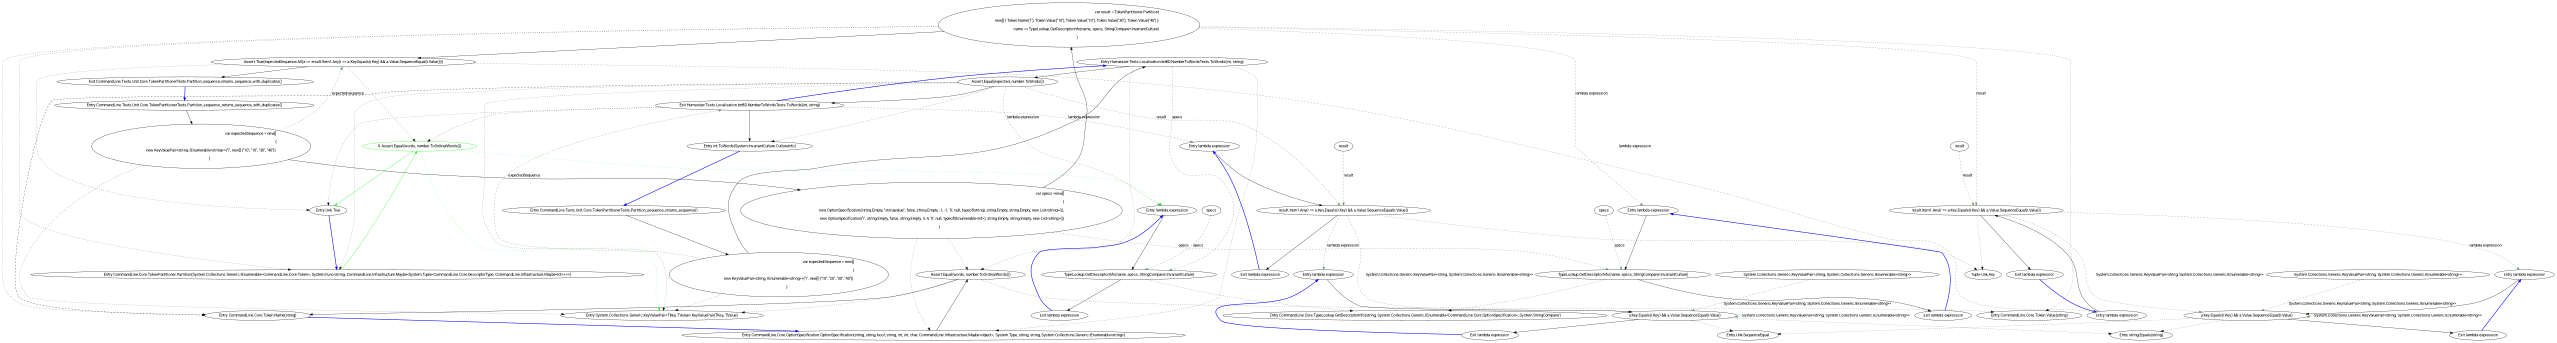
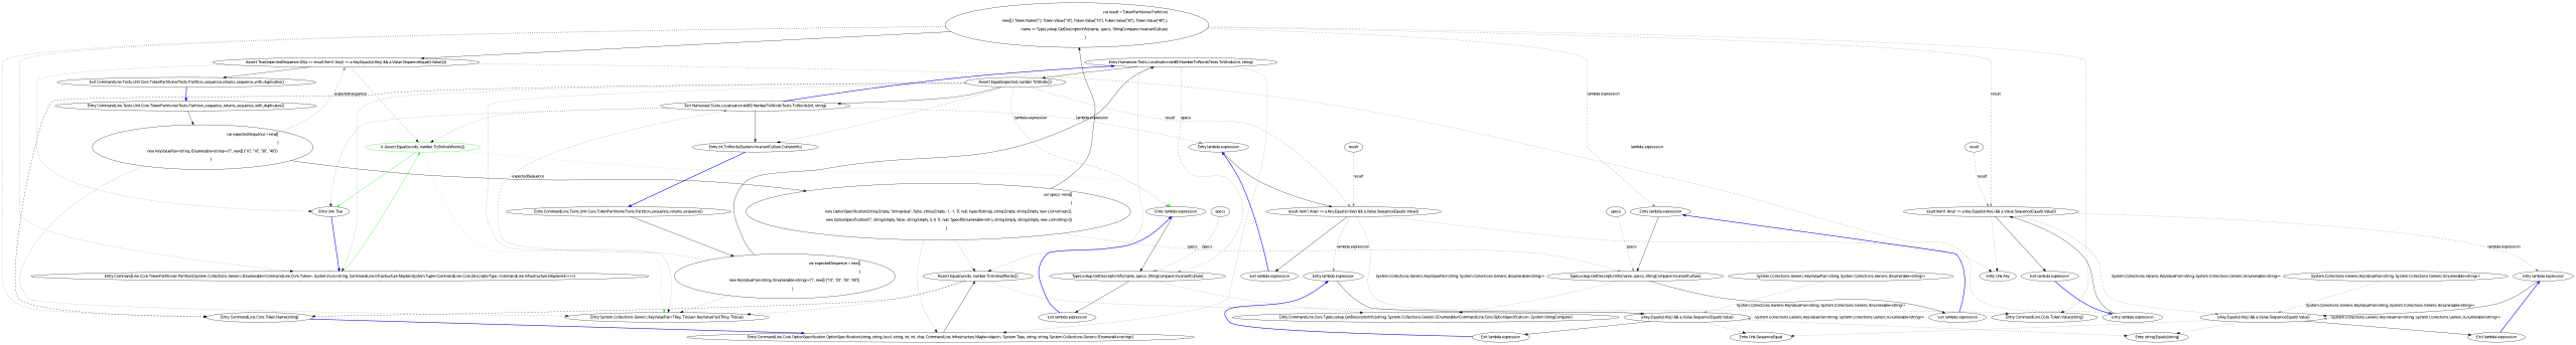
  digraph {
    fontname=Roboto
    node [cluster="lambda expression" file="NumberToWordsTests.cs" fontname=Roboto]
    edge [fontname=Roboto style=dotted]
    n1 [cluster="Humanizer.Tests.Localisation.bnBD.NumberToWordsTests.ToOrdinalWords(int, string)" label="Assert.Equal(words, number.ToOrdinalWords())" span="84-84"]
    n2 [cluster="CommandLine.Core.Token.Name(string)" label="Entry CommandLine.Core.Token.Name(string)" span="19-19"]
    n3 [cluster="System.Collections.Generic.KeyValuePair<TKey, TValue>.KeyValuePair(TKey, TValue)" label="Entry System.Collections.Generic.KeyValuePair<TKey, TValue>.KeyValuePair(TKey, TValue)" span="0-0"]
    n4 [cluster="CommandLine.Core.Token.Value(string)" label="Entry CommandLine.Core.Token.Value(string)" span="26-26"]
    n5 [cluster="CommandLine.Core.OptionSpecification.OptionSpecification(string, string, bool, string, int, int, char, CommandLine.Infrastructure.Maybe<object>, System.Type, string, string, System.Collections.Generic.IEnumerable<string>)" label="Entry CommandLine.Core.OptionSpecification.OptionSpecification(string, string, bool, string, int, int, char, CommandLine.Infrastructure.Maybe<object>, System.Type, string, string, System.Collections.Generic.IEnumerable<string>)" span="17-17"]
-   n6 [cluster="Unk.Any" label="Tuple Unk.Any"]
+   n6 [cluster="Unk.Any" label="Entry Unk.Any"]
    n7 [cluster="CommandLine.Tests.Unit.Core.TokenPartitionerTests.Partition_sequence_returns_sequence()" label="Entry CommandLine.Tests.Unit.Core.TokenPartitionerTests.Partition_sequence_returns_sequence()" span="13-13"]
    n8 [cluster="CommandLine.Tests.Unit.Core.TokenPartitionerTests.Partition_sequence_returns_sequence()" label="var expectedSequence = new[]\r\n                {\r\n                    new KeyValuePair<string, IEnumerable<string>>(''i'', new[] {''10'', ''20'', ''30'', ''40''}) \r\n                }" span="16-19"]
    n9 [cluster="Humanizer.Tests.Localisation.bnBD.NumberToWordsTests.ToWords(int, string)" label="Entry Humanizer.Tests.Localisation.bnBD.NumberToWordsTests.ToWords(int, string)" span="40-40"]
    n10 [cluster="Humanizer.Tests.Localisation.bnBD.NumberToWordsTests.ToWords(int, string)" label="Exit Humanizer.Tests.Localisation.bnBD.NumberToWordsTests.ToWords(int, string)" span="40-40"]
    n11 [cluster="Humanizer.Tests.Localisation.bnBD.NumberToWordsTests.ToWords(int, string)" label="Assert.Equal(expected, number.ToWords())" span="42-42"]
    n12 [label="TypeLookup.GetDescriptorInfo(name, specs, StringComparer.InvariantCulture)" span="29-29"]
    n13 [cluster="int.ToWords(System.Globalization.CultureInfo)" label="Entry int.ToWords(System.InvariantCulture.CultureInfo)" span="16-16"]
    n14 [cluster="<invalid-global-code>.ToOrdinalWords(int, string)" color=green community=0 label="4: Assert.Equal(words, number.ToOrdinalWords())" span="133-133"]
    n15 [cluster="Unk.True" label="Entry Unk.True"]
    n16 [label="Entry lambda expression" span="33-33"]
    n17 [cluster="CommandLine.Core.TokenPartitioner.Partition(System.Collections.Generic.IEnumerable<CommandLine.Core.Token>, System.Func<string, CommandLine.Infrastructure.Maybe<System.Tuple<CommandLine.Core.DescriptorType, CommandLine.Infrastructure.Maybe<int>>>>)" label="Entry CommandLine.Core.TokenPartitioner.Partition(System.Collections.Generic.IEnumerable<CommandLine.Core.Token>, System.Func<string, CommandLine.Infrastructure.Maybe<System.Tuple<CommandLine.Core.DescriptorType, CommandLine.Infrastructure.Maybe<int>>>>)" span="16-16"]
    n18 [label="Entry lambda expression" span="29-29"]
    n19 [label="result.Item1.Any(r => a.Key.Equals(r.Key) && a.Value.SequenceEqual(r.Value))" span="33-33"]
    n20 [cluster="CommandLine.Core.TypeLookup.GetDescriptorInfo(string, System.Collections.Generic.IEnumerable<CommandLine.Core.OptionSpecification>, System.StringComparer)" label="Entry CommandLine.Core.TypeLookup.GetDescriptorInfo(string, System.Collections.Generic.IEnumerable<CommandLine.Core.OptionSpecification>, System.StringComparer)" span="11-11"]
    n21 [label="Exit lambda expression" span="29-29"]
    n22 [label="Exit lambda expression" span="33-33"]
    n23 [label="Entry lambda expression" span="33-33"]
    n24 [label="a.Key.Equals(r.Key) && a.Value.SequenceEqual(r.Value)" span="33-33"]
    n25 [cluster="string.Equals(string)" label="Entry string.Equals(string)" span="0-0"]
    n26 [cluster="Unk.SequenceEqual" label="Entry Unk.SequenceEqual"]
    n27 [label="Entry lambda expression" span="59-59"]
    n28 [label="a.Key.Equals(r.Key) && a.Value.SequenceEqual(r.Value)" span="59-59"]
    n29 [label="Exit lambda expression" span="59-59"]
    n30 [label="Exit lambda expression" span="33-33"]
    n31 [label="TypeLookup.GetDescriptorInfo(name, specs, StringComparer.InvariantCulture)" span="55-55"]
    n32 [label="Exit lambda expression" span="55-55"]
    n33 [label="Entry lambda expression" span="55-55"]
    n34 [label="result.Item1.Any(r => a.Key.Equals(r.Key) && a.Value.SequenceEqual(r.Value))" span="59-59"]
    n35 [label="Exit lambda expression" span="59-59"]
    n36 [label="Entry lambda expression" span="59-59"]
    n37 [cluster="CommandLine.Tests.Unit.Core.TokenPartitionerTests.Partition_sequence_returns_sequence_with_duplicates()" label="Entry CommandLine.Tests.Unit.Core.TokenPartitionerTests.Partition_sequence_returns_sequence_with_duplicates()" span="39-39"]
    n38 [cluster="CommandLine.Tests.Unit.Core.TokenPartitionerTests.Partition_sequence_returns_sequence_with_duplicates()" label="var expectedSequence = new[]\r\n                {\r\n                    new KeyValuePair<string, IEnumerable<string>>(''i'', new[] {''10'', ''10'', ''30'', ''40''}) \r\n                }" span="42-45"]
    n39 [cluster="CommandLine.Tests.Unit.Core.TokenPartitionerTests.Partition_sequence_returns_sequence_with_duplicates()" label="var specs =new[]\r\n                {\r\n                    new OptionSpecification(string.Empty, ''stringvalue'', false, string.Empty, -1, -1, '\0', null, typeof(string), string.Empty, string.Empty, new List<string>()),\r\n                    new OptionSpecification(''i'', string.Empty, false, string.Empty, 3, 4, '\0', null, typeof(IEnumerable<int>), string.Empty, string.Empty, new List<string>())\r\n                }" span="46-50"]
    n40 [cluster="CommandLine.Tests.Unit.Core.TokenPartitionerTests.Partition_sequence_returns_sequence_with_duplicates()" label="Assert.True(expectedSequence.All(a => result.Item1.Any(r => a.Key.Equals(r.Key) && a.Value.SequenceEqual(r.Value))))" span="59-59"]
    n41 [cluster="CommandLine.Tests.Unit.Core.TokenPartitionerTests.Partition_sequence_returns_sequence_with_duplicates()" label="var result = TokenPartitioner.Partition(\r\n                new[] { Token.Name(''i''), Token.Value(''10''), Token.Value(''10''), Token.Value(''30''), Token.Value(''40'') },\r\n                name => TypeLookup.GetDescriptorInfo(name, specs, StringComparer.InvariantCulture)\r\n                )" span="53-56"]
    n42 [cluster="CommandLine.Tests.Unit.Core.TokenPartitionerTests.Partition_sequence_returns_sequence_with_duplicates()" label="Exit CommandLine.Tests.Unit.Core.TokenPartitionerTests.Partition_sequence_returns_sequence_with_duplicates()" span="39-39"]
    n43 [label=specs cluster=""]
    n44 [label=result cluster=""]
    n45 [label="System.Collections.Generic.KeyValuePair<string, System.Collections.Generic.IEnumerable<string>>" cluster=""]
    n46 [label=specs cluster=""]
    n47 [label=result cluster=""]
    n48 [label="System.Collections.Generic.KeyValuePair<string, System.Collections.Generic.IEnumerable<string>>" cluster=""]
-   n1 -> n2 [style=solid]
+   n1 -> n2 [style=dashed]
    n1 -> n3
    n1 -> n4
    n2 -> n5 [color=blue style=bold]
    n5 -> n1 [style=solid]
    n7 -> n8 [style=solid]
    n8 -> n3
    n8 -> n9 [style=solid]
    n8 -> n10 [color=darkseagreen4 label=expectedSequence style=dashed]
    n9 -> n1
    n9 -> n5
    n9 -> n11 [style=solid]
    n9 -> n12 [color=darkseagreen4 label=specs style=dashed]
    n10 -> n9 [color=blue style=bold]
    n10 -> n13 [style=solid]
    n10 -> n14
    n10 -> n15
    n10 -> n16 [color=darkseagreen4 label="lambda expression" style=dashed]
    n11 -> n2 [style=dashed]
    n11 -> n3
    n11 -> n10 [style=solid]
    n11 -> n13
    n11 -> n17
    n11 -> n18 [color=darkseagreen4 label="lambda expression" style=dashed]
    n11 -> n19 [color=darkseagreen4 label=result style=dashed]
    n12 -> n20
    n12 -> n21 [style=solid]
    n13 -> n7 [color=blue style=bold]
    n14 -> n3 [color=green]
    n14 -> n15 [color=green style=solid]
    n14 -> n18 [color=green]
    n15 -> n17 [color=blue style=bold]
    n16 -> n19 [style=solid]
    n17 -> n14 [color=green style=solid]
    n18 -> n12 [style=solid]
    n19 -> n6
    n19 -> n22 [style=solid]
    n19 -> n23 [color=darkseagreen4 label="lambda expression" style=dashed]
    n19 -> n24 [color=darkseagreen4 label="System.Collections.Generic.KeyValuePair<string, System.Collections.Generic.IEnumerable<string>>" style=dashed]
    n21 -> n18 [color=blue style=bold]
    n22 -> n16 [color=blue style=bold]
    n23 -> n24 [style=solid]
    n24 -> n24 [color=darkseagreen4 label="System.Collections.Generic.KeyValuePair<string, System.Collections.Generic.IEnumerable<string>>" style=dashed]
    n24 -> n25
    n24 -> n26
    n24 -> n30 [style=solid]
    n27 -> n28 [style=solid]
    n28 -> n25
    n28 -> n26
    n28 -> n28 [color=darkseagreen4 label="System.Collections.Generic.KeyValuePair<string, System.Collections.Generic.IEnumerable<string>>" style=dashed]
    n28 -> n29 [style=solid]
    n29 -> n27 [color=blue style=bold]
    n30 -> n23 [color=blue style=bold]
    n31 -> n20
    n31 -> n32 [style=solid]
    n32 -> n33 [color=blue style=bold]
    n33 -> n31 [style=solid]
    n34 -> n6
    n34 -> n27 [color=darkseagreen4 label="lambda expression" style=dashed]
    n34 -> n28 [color=darkseagreen4 label="System.Collections.Generic.KeyValuePair<string, System.Collections.Generic.IEnumerable<string>>" style=dashed]
    n34 -> n35 [style=solid]
    n35 -> n36 [color=blue style=bold]
    n36 -> n34 [style=solid]
    n37 -> n38 [style=solid]
    n38 -> n3
    n38 -> n39 [style=solid]
    n38 -> n40 [color=darkseagreen4 label=expectedSequence style=dashed]
    n39 -> n1
    n39 -> n5
    n39 -> n31 [color=darkseagreen4 label=specs style=dashed]
    n39 -> n41 [style=solid]
    n40 -> n14
    n40 -> n15
    n40 -> n36 [color=darkseagreen4 label="lambda expression" style=dashed]
    n40 -> n42 [style=solid]
    n41 -> n2
    n41 -> n4
    n41 -> n17
    n41 -> n33 [color=darkseagreen4 label="lambda expression" style=dashed]
    n41 -> n34 [color=darkseagreen4 label=result style=dashed]
    n41 -> n40 [style=solid]
    n42 -> n37 [color=blue style=bold]
    n43 -> n12 [color=darkseagreen4 label=specs style=dashed]
    n44 -> n19 [color=darkseagreen4 label=result style=dashed]
    n45 -> n24 [color=darkseagreen4 label="System.Collections.Generic.KeyValuePair<string, System.Collections.Generic.IEnumerable<string>>" style=dashed]
    n46 -> n31 [color=darkseagreen4 label=specs style=dashed]
    n47 -> n34 [color=darkseagreen4 label=result style=dashed]
    n48 -> n28 [color=darkseagreen4 label="System.Collections.Generic.KeyValuePair<string, System.Collections.Generic.IEnumerable<string>>" style=dashed]
  }
